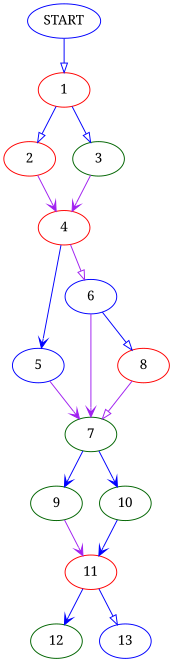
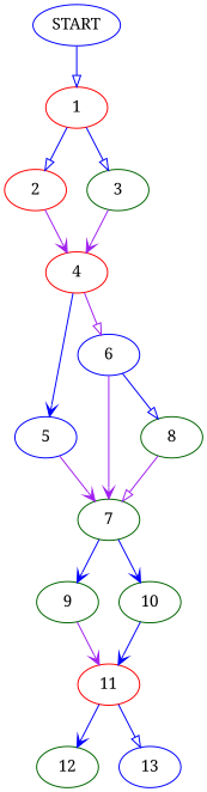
  digraph {
    fontname="Noto Serif"
    node [color=red fontname="Noto Serif"]
    edge [arrowhead=vee color=blue fontname="Noto Serif"]
    n1 [color=blue label=START]
    1
    2
    3 [color=darkgreen]
    4
    5 [color=blue]
    6 [color=blue]
    7 [color=darkgreen]
-   8
+   8 [color=darkgreen]
    9 [color=darkgreen]
    10 [color=darkgreen]
    11
    12 [color=darkgreen]
    13 [color=blue]
    n1 -> 1 [arrowhead=onormal]
    1 -> 2 [arrowhead=onormal]
    1 -> 3 [arrowhead=onormal]
    2 -> 4 [color=purple]
    3 -> 4 [color=purple]
    4 -> 5
    4 -> 6 [arrowhead=onormal color=purple]
    5 -> 7 [color=purple]
    6 -> 7 [color=purple]
    6 -> 8 [arrowhead=onormal]
    7 -> 9
    7 -> 10
    8 -> 7 [arrowhead=onormal color=purple]
    9 -> 11 [color=purple]
    10 -> 11
    11 -> 12
    11 -> 13 [arrowhead=onormal]
  }
